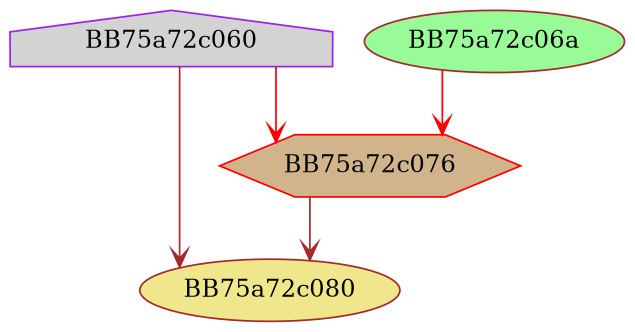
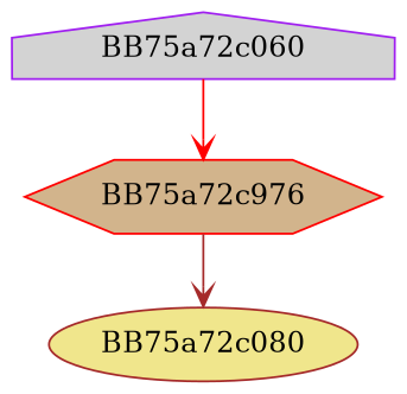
  digraph {
    splines=ortho
    node [color=brown shape=ellipse style=filled]
    edge [arrowhead=vee color=brown]
    BB75a72c060 [color=purple fillcolor=lightgrey shape=house]
    BB75a72c080 [fillcolor=khaki]
-   BB75a72c076 [color=red fillcolor=tan shape=hexagon]
-   BB75a72c06a [fillcolor=palegreen]
-   BB75a72c060 -> BB75a72c080
+   BB75a72c076 [color=red fillcolor=tan shape=hexagon label=BB75a72c976]
    BB75a72c060 -> BB75a72c076 [color=red]
    BB75a72c076 -> BB75a72c080
-   BB75a72c06a -> BB75a72c076 [color=red]
  }
